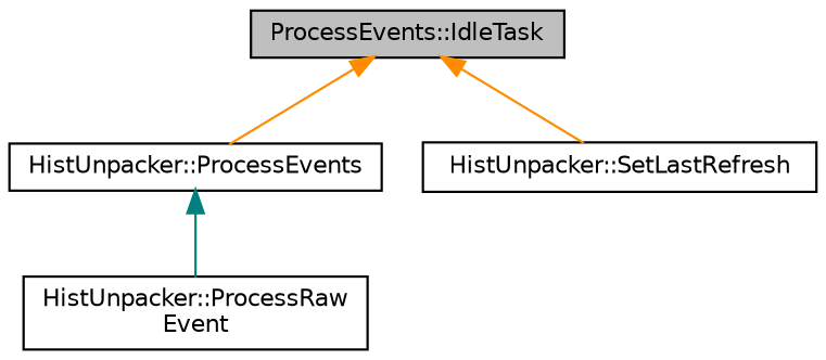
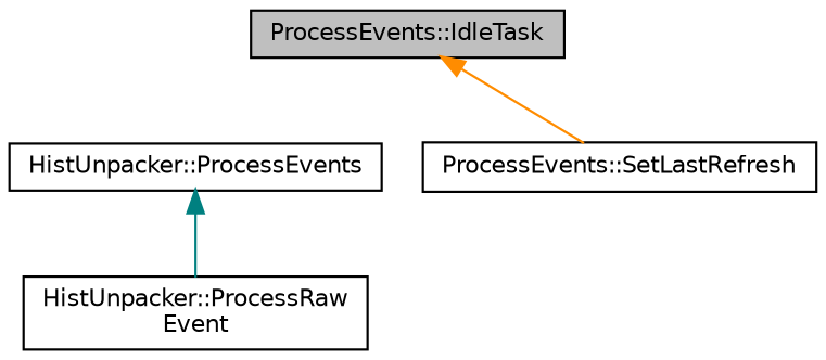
  digraph {
    rankdir=TB
    node [color=black fillcolor=white fontname=Helvetica fontsize=10 shape=record style=filled]
    edge [color=darkorange dir=back fontname=Helvetica fontsize=10 labelfontname=Helvetica labelfontsize=10 style=solid]
    n1 [fillcolor=grey75 fontcolor=black height=0.2 label="ProcessEvents::IdleTask" width=0.4]
    n2 [height=0.2 label="HistUnpacker::ProcessEvents" width=0.4]
-   n3 [height=0.2 label="HistUnpacker::SetLastRefresh" width=0.4]
+   n3 [height=0.2 label="ProcessEvents::SetLastRefresh" width=0.4]
    n4 [height=0.2 label="HistUnpacker::ProcessRaw\lEvent" width=0.4]
-   n1 -> n2
    n1 -> n3
    n2 -> n4 [color=teal]
  }
